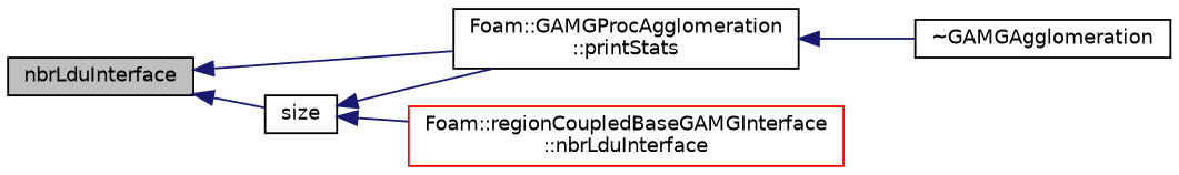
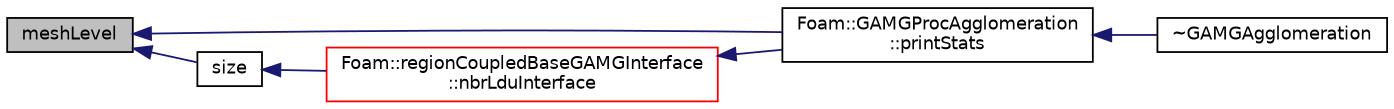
  digraph {
    rankdir=LR
    node [color=black fontname=Helvetica fontsize=10 shape=record]
    edge [color=midnightblue dir=back fontname=Helvetica fontsize=10 labelfontname=Helvetica labelfontsize=10 style=solid]
-   n1 [fillcolor=grey75 fontcolor=black height=0.2 label=nbrLduInterface style=filled width=0.4]
+   n1 [fillcolor=grey75 fontcolor=black height=0.2 label=meshLevel style=filled width=0.4]
    n2 [height=0.2 label="Foam::GAMGProcAgglomeration\l::printStats" width=0.4]
    n3 [height=0.2 label=size width=0.4]
    n4 [color=red height=0.2 label="Foam::regionCoupledBaseGAMGInterface\l::nbrLduInterface" width=0.4]
    n5 [height=0.2 label="~GAMGAgglomeration" width=0.4]
    n1 -> n2
    n1 -> n3
    n2 -> n5
-   n3 -> n2
+   n4 -> n2
    n3 -> n4
  }
